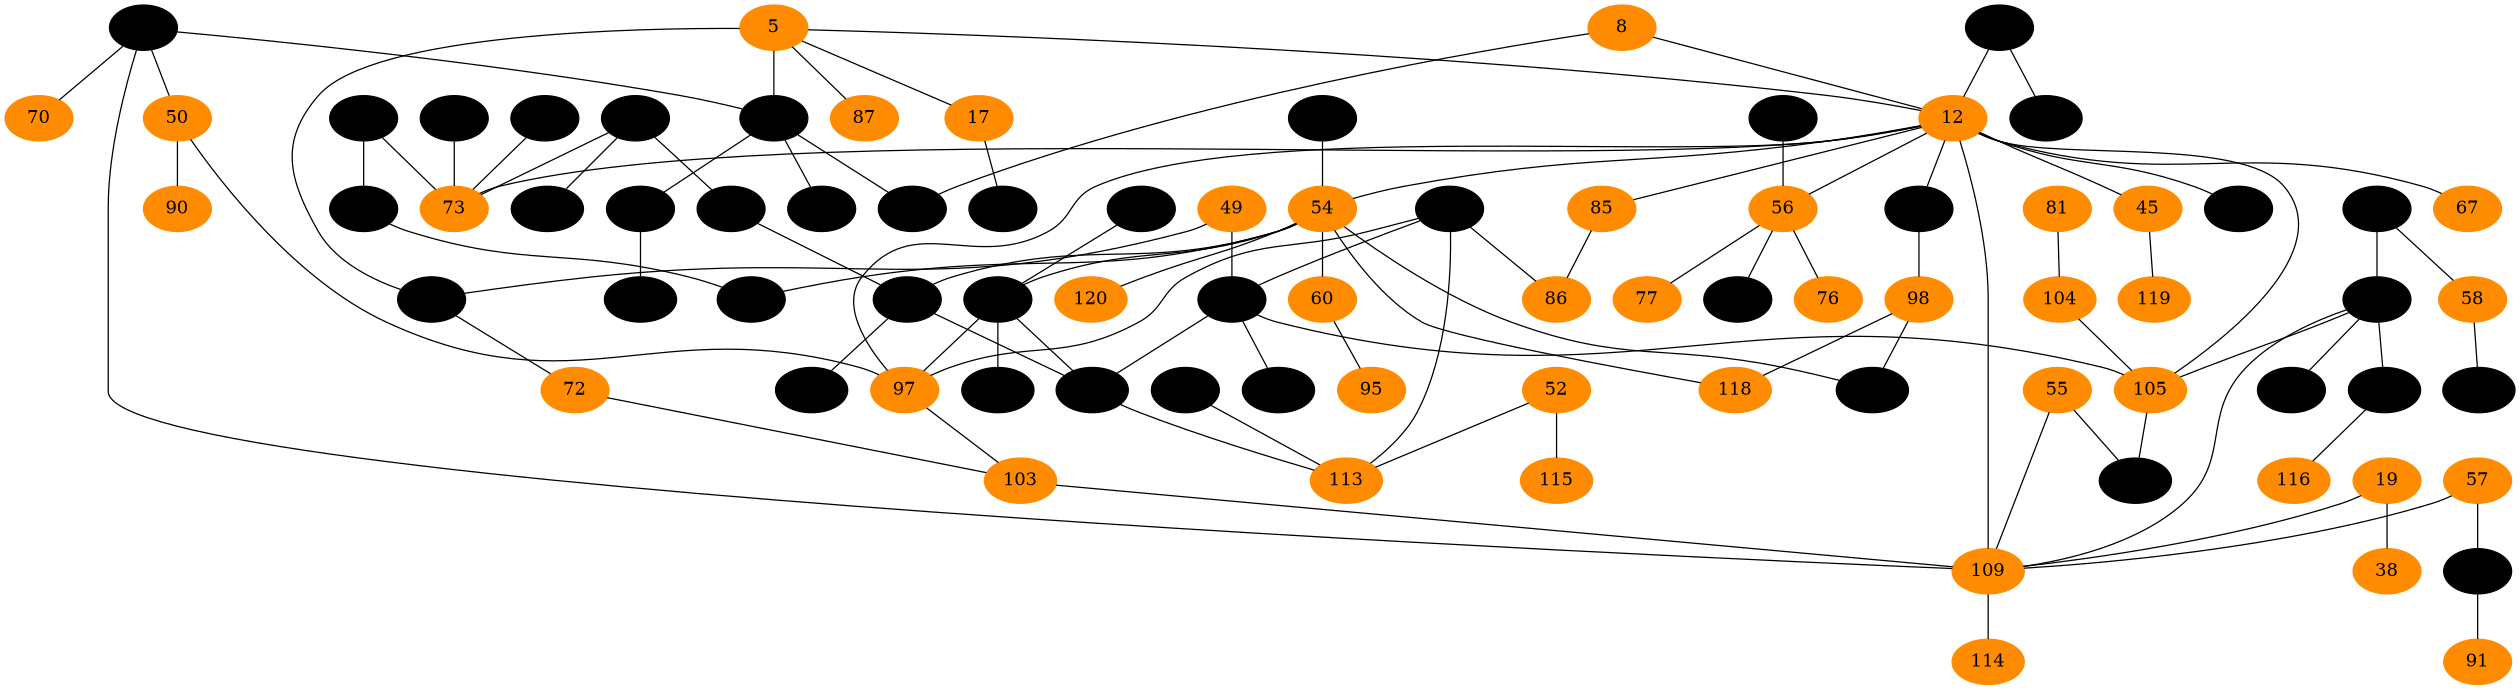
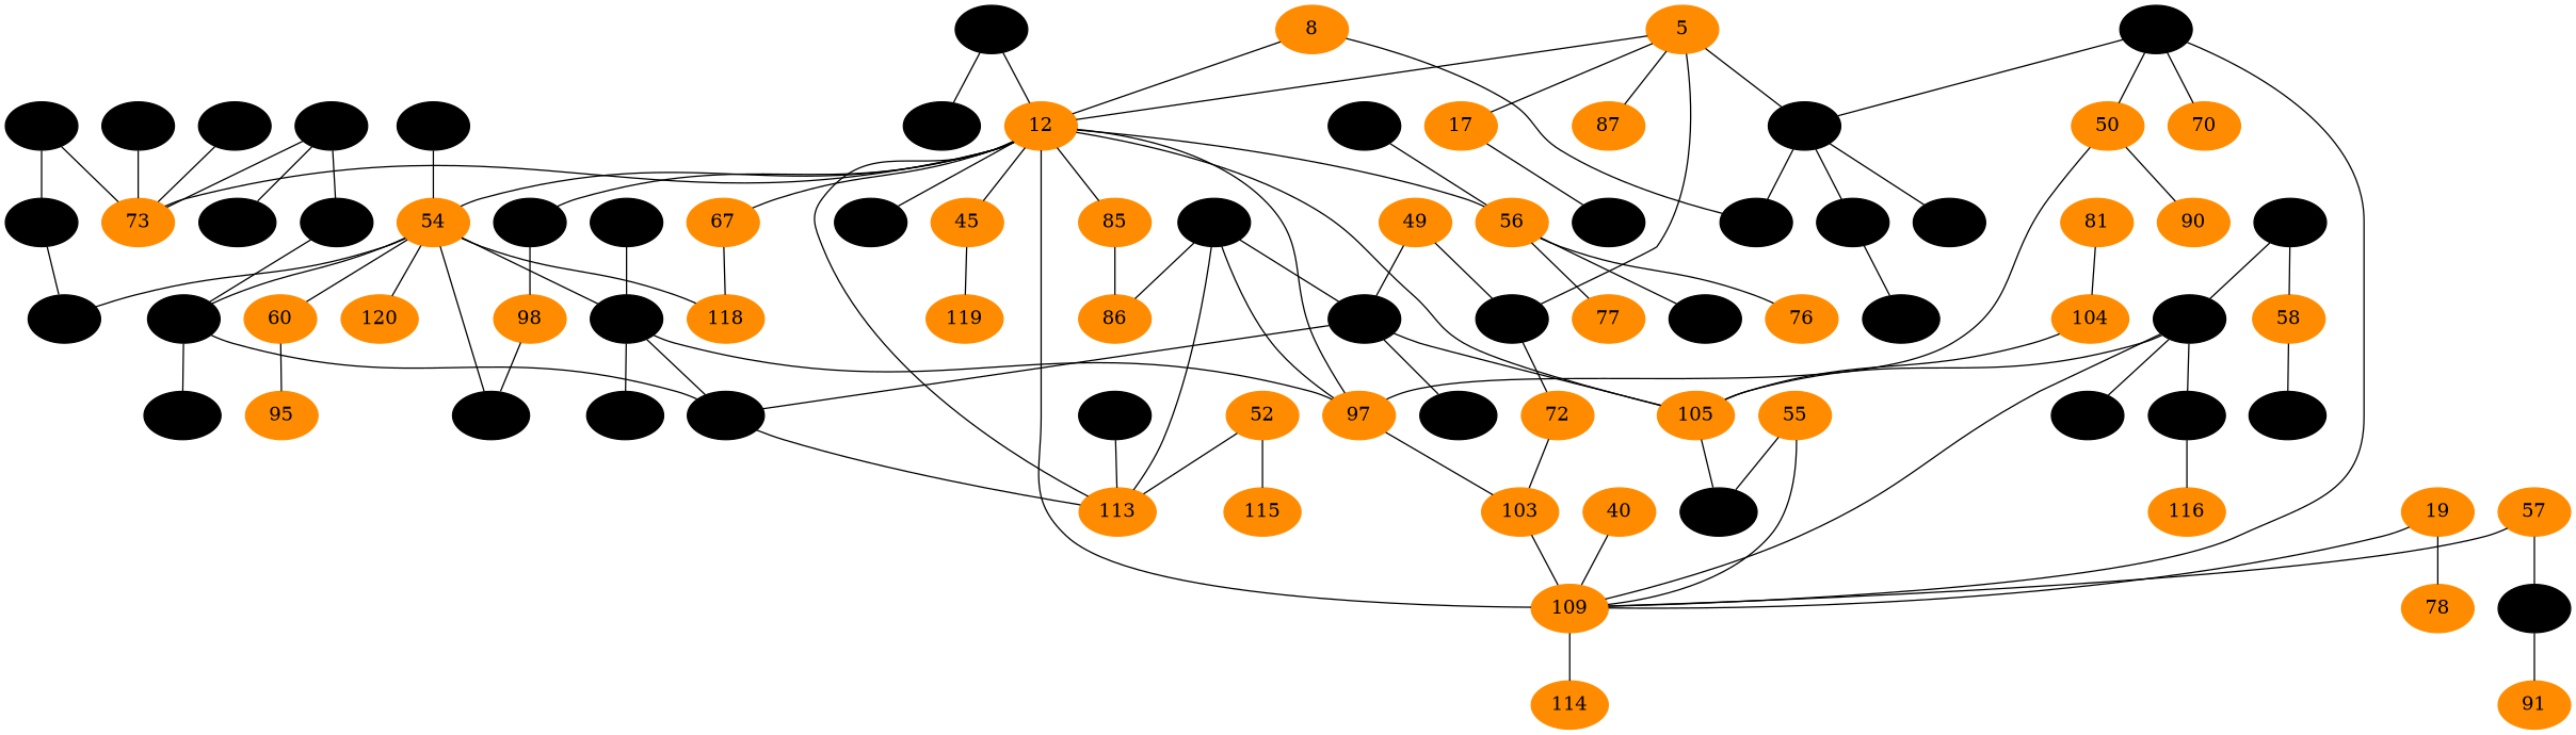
  graph {
    node [color=darkorange style=filled]
    12 [super="+4+2+3"]
    31 [color=black]
    45
    54 [super="+25"]
    56 [super="+28"]
    67 [super="+16+13"]
    73 [super="+34+44"]
    79 [color=black]
    85
    97 [super="+33+51"]
    105 [super="+39"]
    109 [super="+99+36"]
    113 [super="+29"]
    5
    17
    62 [color=black super="+22"]
    63 [color=black super="+7"]
    87
    89 [color=black]
    72
    75 [color=black]
    88 [color=black]
    96 [color=black]
    8
    9 [color=black]
    102 [color=black]
    98
    119
    60
    66 [color=black]
    84 [color=black]
    92 [color=black super="+35"]
    118
    120
    122 [color=black]
    76
    77
    82 [color=black]
    86
    103 [super="+94"]
    121 [color=black]
    114
    19
-   78 [label=38]
+   78
    30 [color=black]
+   40
    42 [color=black]
    61 [color=black]
    43 [color=black super="+37"]
    50
    70
    90
    46 [color=black]
    48 [color=black]
    49
    83 [color=black super="+23"]
    106 [color=black]
    112 [color=black]
    52
    115
    53 [color=black]
    58
    80 [color=black super="+41+38"]
    117 [color=black]
    93 [color=black]
    101 [color=black]
    95
    107 [color=black]
    108 [color=black]
    55
    57
    71 [color=black]
    91
    59 [color=black]
    111 [color=black]
    64 [color=black]
    69 [color=black]
    110 [color=black]
    65 [color=black]
    68 [color=black]
    74 [color=black]
    116
    104 [super="+47"]
    81
    12 -- 31
    12 -- 45
    12 -- 54
    12 -- 56
    12 -- 67 [weight=2]
    12 -- 73
    12 -- 79
    12 -- 85
    12 -- 97 [weight=2]
    12 -- 105
    12 -- 109 [weight=4]
+   12 -- 113
    31 -- 98
    45 -- 119
    54 -- 60
    54 -- 66
    54 -- 84
    54 -- 92
    54 -- 118
    54 -- 120
    54 -- 122
    56 -- 76
    56 -- 77
    56 -- 82
-   98 -- 118
+   67 -- 118
    85 -- 86
    97 -- 103
    105 -- 121
    109 -- 114
    5 -- 12
    5 -- 17
    5 -- 62 [weight=2]
    5 -- 63 [weight=2]
    5 -- 87
    17 -- 89
    62 -- 72
    63 -- 75
    63 -- 88
    63 -- 96
    72 -- 103
    88 -- 111
    8 -- 12
    8 -- 75
    9 -- 12
    9 -- 102
    98 -- 122
    60 -- 95
    84 -- 112
    84 -- 107
    92 -- 97
    92 -- 112
    92 -- 108
    103 -- 109 [weight=2]
    19 -- 109
    19 -- 78
    30 -- 56
+   40 -- 109
    42 -- 73
    42 -- 61
    61 -- 66
    43 -- 109
    43 -- 63
    43 -- 50
    43 -- 70
    50 -- 97
    50 -- 90
    46 -- 73
    48 -- 54
    49 -- 62
    49 -- 83
    83 -- 105
    83 -- 106
    83 -- 112
    112 -- 113
    52 -- 113
    52 -- 115
    53 -- 58
    53 -- 80
    58 -- 117
    80 -- 105
    80 -- 109
    80 -- 93
    80 -- 101
    101 -- 116
    55 -- 109
    55 -- 121
    57 -- 109
    57 -- 71
    71 -- 91
    59 -- 92
    64 -- 73
    64 -- 69
    64 -- 110
    69 -- 84
    65 -- 73
    68 -- 113
    74 -- 97
    74 -- 113
    74 -- 86
    74 -- 83
    104 -- 105
    81 -- 104
  }
